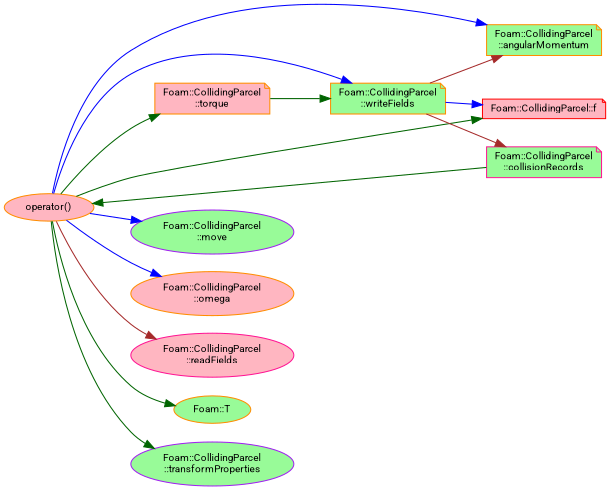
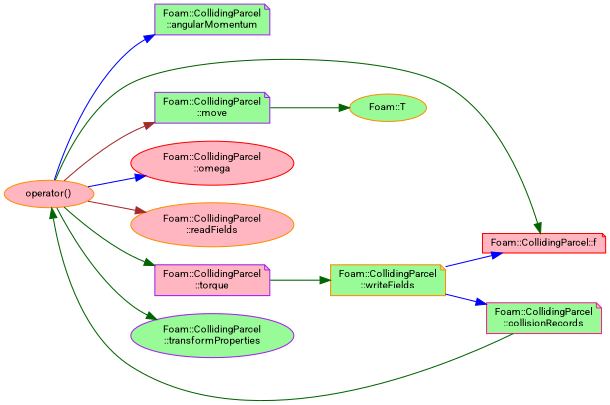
  digraph {
    fontname=Roboto
    rankdir=LR
    node [color=purple fillcolor=palegreen fontname=Roboto fontsize=10 shape=ellipse style=filled]
    edge [color=darkgreen fontname=Roboto fontsize=10 labelfontname=FreeSans labelfontsize=10 style=solid]
    n1 [color=darkorange fillcolor=lightpink fontcolor=black height=0.2 label="operator()" width=0.4]
-   n2 [color=darkorange height=0.2 label="Foam::CollidingParcel\l::angularMomentum" shape=note width=0.4]
+   n2 [height=0.2 label="Foam::CollidingParcel\l::angularMomentum" shape=note width=0.4]
    n3 [color=red fillcolor=lightpink height=0.2 label="Foam::CollidingParcel::f" shape=note width=0.4]
-   n4 [height=0.2 label="Foam::CollidingParcel\l::move" width=0.4]
-   n5 [color=darkorange fillcolor=lightpink height=0.2 label="Foam::CollidingParcel\l::omega" width=0.4]
-   n6 [color=deeppink fillcolor=lightpink height=0.2 label="Foam::CollidingParcel\l::readFields" width=0.4]
+   n4 [height=0.2 label="Foam::CollidingParcel\l::move" shape=note width=0.4]
+   n5 [color=red fillcolor=lightpink height=0.2 label="Foam::CollidingParcel\l::omega" width=0.4]
+   n6 [color=darkorange fillcolor=lightpink height=0.2 label="Foam::CollidingParcel\l::readFields" width=0.4]
    n7 [color=darkorange height=0.2 label="Foam::T" width=0.4]
-   n8 [color=darkorange fillcolor=lightpink height=0.2 label="Foam::CollidingParcel\l::torque" shape=note width=0.4]
+   n8 [fillcolor=lightpink height=0.2 label="Foam::CollidingParcel\l::torque" shape=note width=0.4]
    n9 [height=0.2 label="Foam::CollidingParcel\l::transformProperties" width=0.4]
    n10 [color=darkorange height=0.2 label="Foam::CollidingParcel\l::writeFields" shape=note width=0.4]
    n11 [color=deeppink height=0.2 label="Foam::CollidingParcel\l::collisionRecords" shape=note width=0.4]
    n1 -> n2 [color=blue]
    n1 -> n3
-   n1 -> n4 [color=blue]
+   n1 -> n4 [color=brown]
    n1 -> n5 [color=blue]
    n1 -> n6 [color=brown]
-   n1 -> n7
+   n4 -> n7
    n1 -> n8
    n1 -> n9
-   n1 -> n10 [color=blue]
    n8 -> n10
-   n10 -> n2 [color=brown]
    n10 -> n3 [color=blue]
-   n10 -> n11 [color=brown]
+   n10 -> n11 [color=blue]
    n11 -> n1
  }
